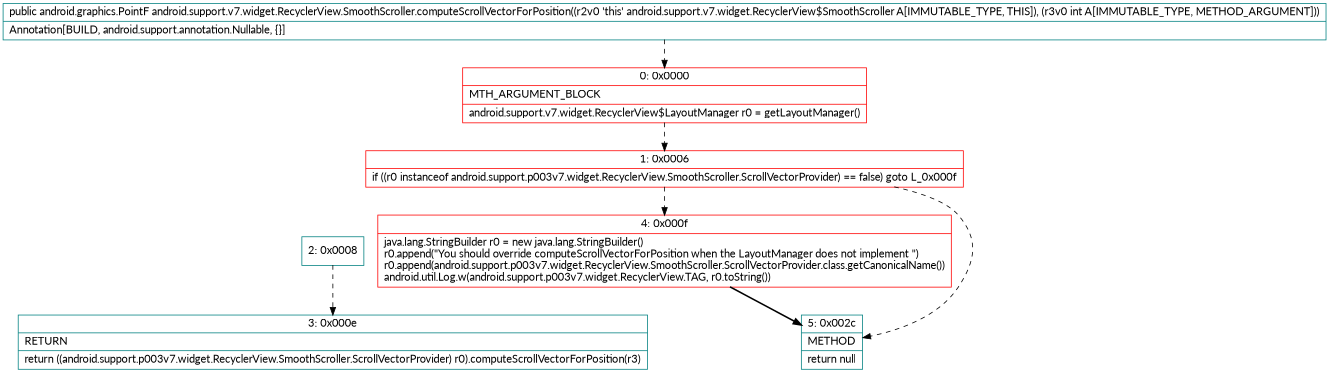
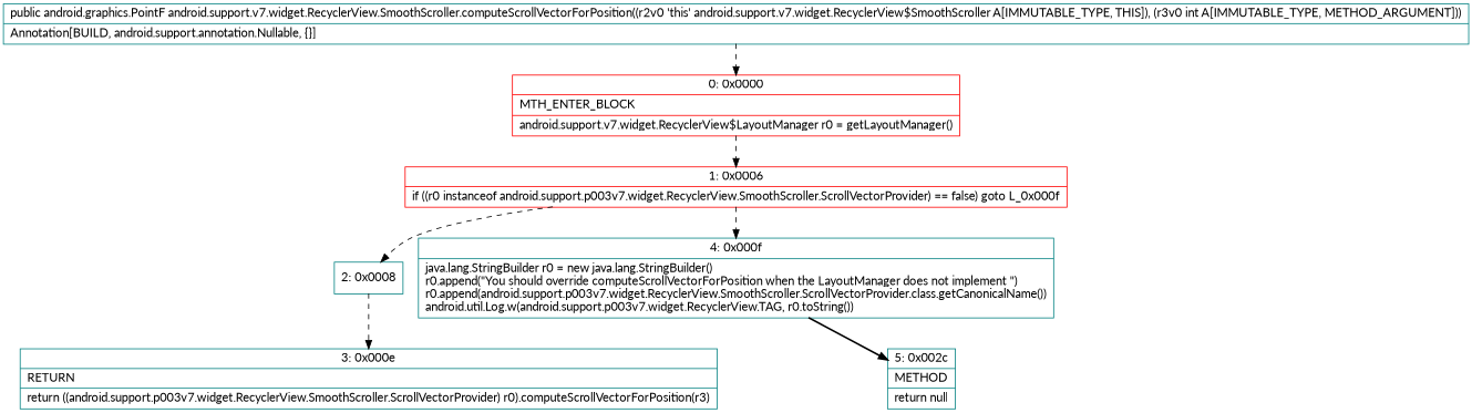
  digraph {
    fontname=Lato
    node [color=teal fontname=Lato shape=record]
    edge [fontname=Lato style=dashed]
-   n1 [color=red label="{0\:\ 0x0000|MTH_ARGUMENT_BLOCK\l|android.support.v7.widget.RecyclerView$LayoutManager r0 = getLayoutManager()\l}"]
+   n1 [color=red label="{0\:\ 0x0000|MTH_ENTER_BLOCK\l|android.support.v7.widget.RecyclerView$LayoutManager r0 = getLayoutManager()\l}"]
    n2 [color=red label="{1\:\ 0x0006|if ((r0 instanceof android.support.p003v7.widget.RecyclerView.SmoothScroller.ScrollVectorProvider) == false) goto L_0x000f\l}"]
    n3 [label="{2\:\ 0x0008}"]
-   n4 [color=red label="{4\:\ 0x000f|java.lang.StringBuilder r0 = new java.lang.StringBuilder()\lr0.append(\"You should override computeScrollVectorForPosition when the LayoutManager does not implement \")\lr0.append(android.support.p003v7.widget.RecyclerView.SmoothScroller.ScrollVectorProvider.class.getCanonicalName())\landroid.util.Log.w(android.support.p003v7.widget.RecyclerView.TAG, r0.toString())\l}"]
+   n4 [label="{4\:\ 0x000f|java.lang.StringBuilder r0 = new java.lang.StringBuilder()\lr0.append(\"You should override computeScrollVectorForPosition when the LayoutManager does not implement \")\lr0.append(android.support.p003v7.widget.RecyclerView.SmoothScroller.ScrollVectorProvider.class.getCanonicalName())\landroid.util.Log.w(android.support.p003v7.widget.RecyclerView.TAG, r0.toString())\l}"]
    n5 [label="{3\:\ 0x000e|RETURN\l|return ((android.support.p003v7.widget.RecyclerView.SmoothScroller.ScrollVectorProvider) r0).computeScrollVectorForPosition(r3)\l}"]
    n6 [label="{5\:\ 0x002c|METHOD\l|return null\l}"]
    n7 [label="{public android.graphics.PointF android.support.v7.widget.RecyclerView.SmoothScroller.computeScrollVectorForPosition((r2v0 'this' android.support.v7.widget.RecyclerView$SmoothScroller A[IMMUTABLE_TYPE, THIS]), (r3v0 int A[IMMUTABLE_TYPE, METHOD_ARGUMENT]))  | Annotation[BUILD, android.support.annotation.Nullable, \{\}]\l}"]
    n1 -> n2
-   n2 -> n6
+   n2 -> n3
    n2 -> n4
    n3 -> n5
    n4 -> n6 [style=bold]
    n7 -> n1
  }
